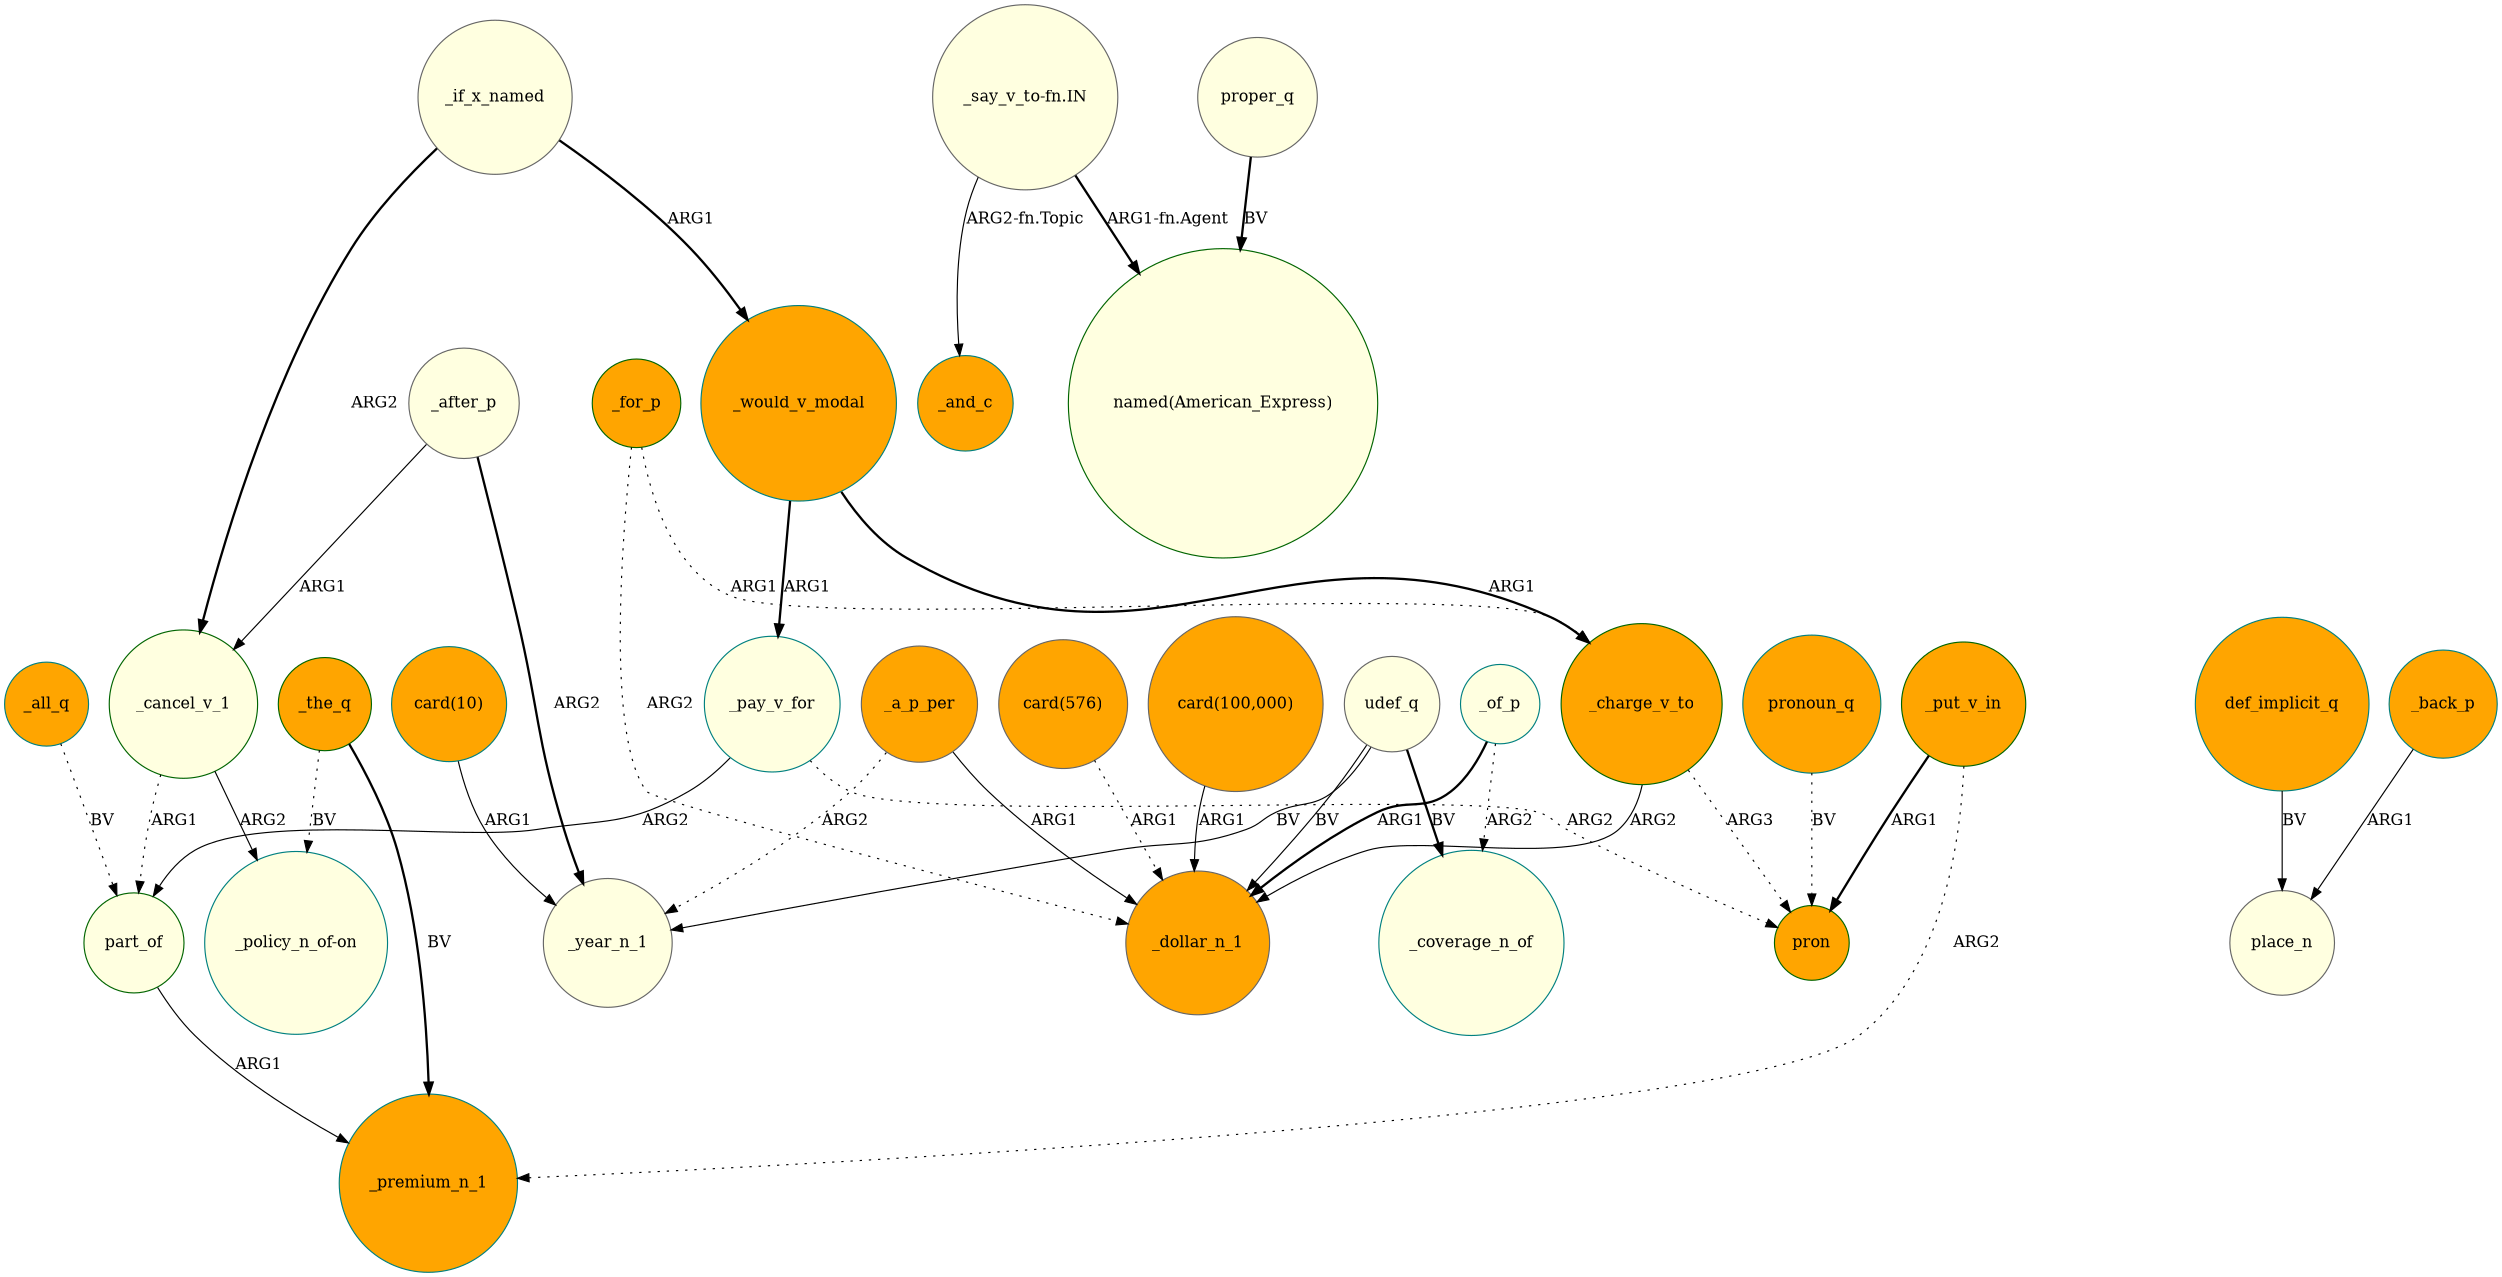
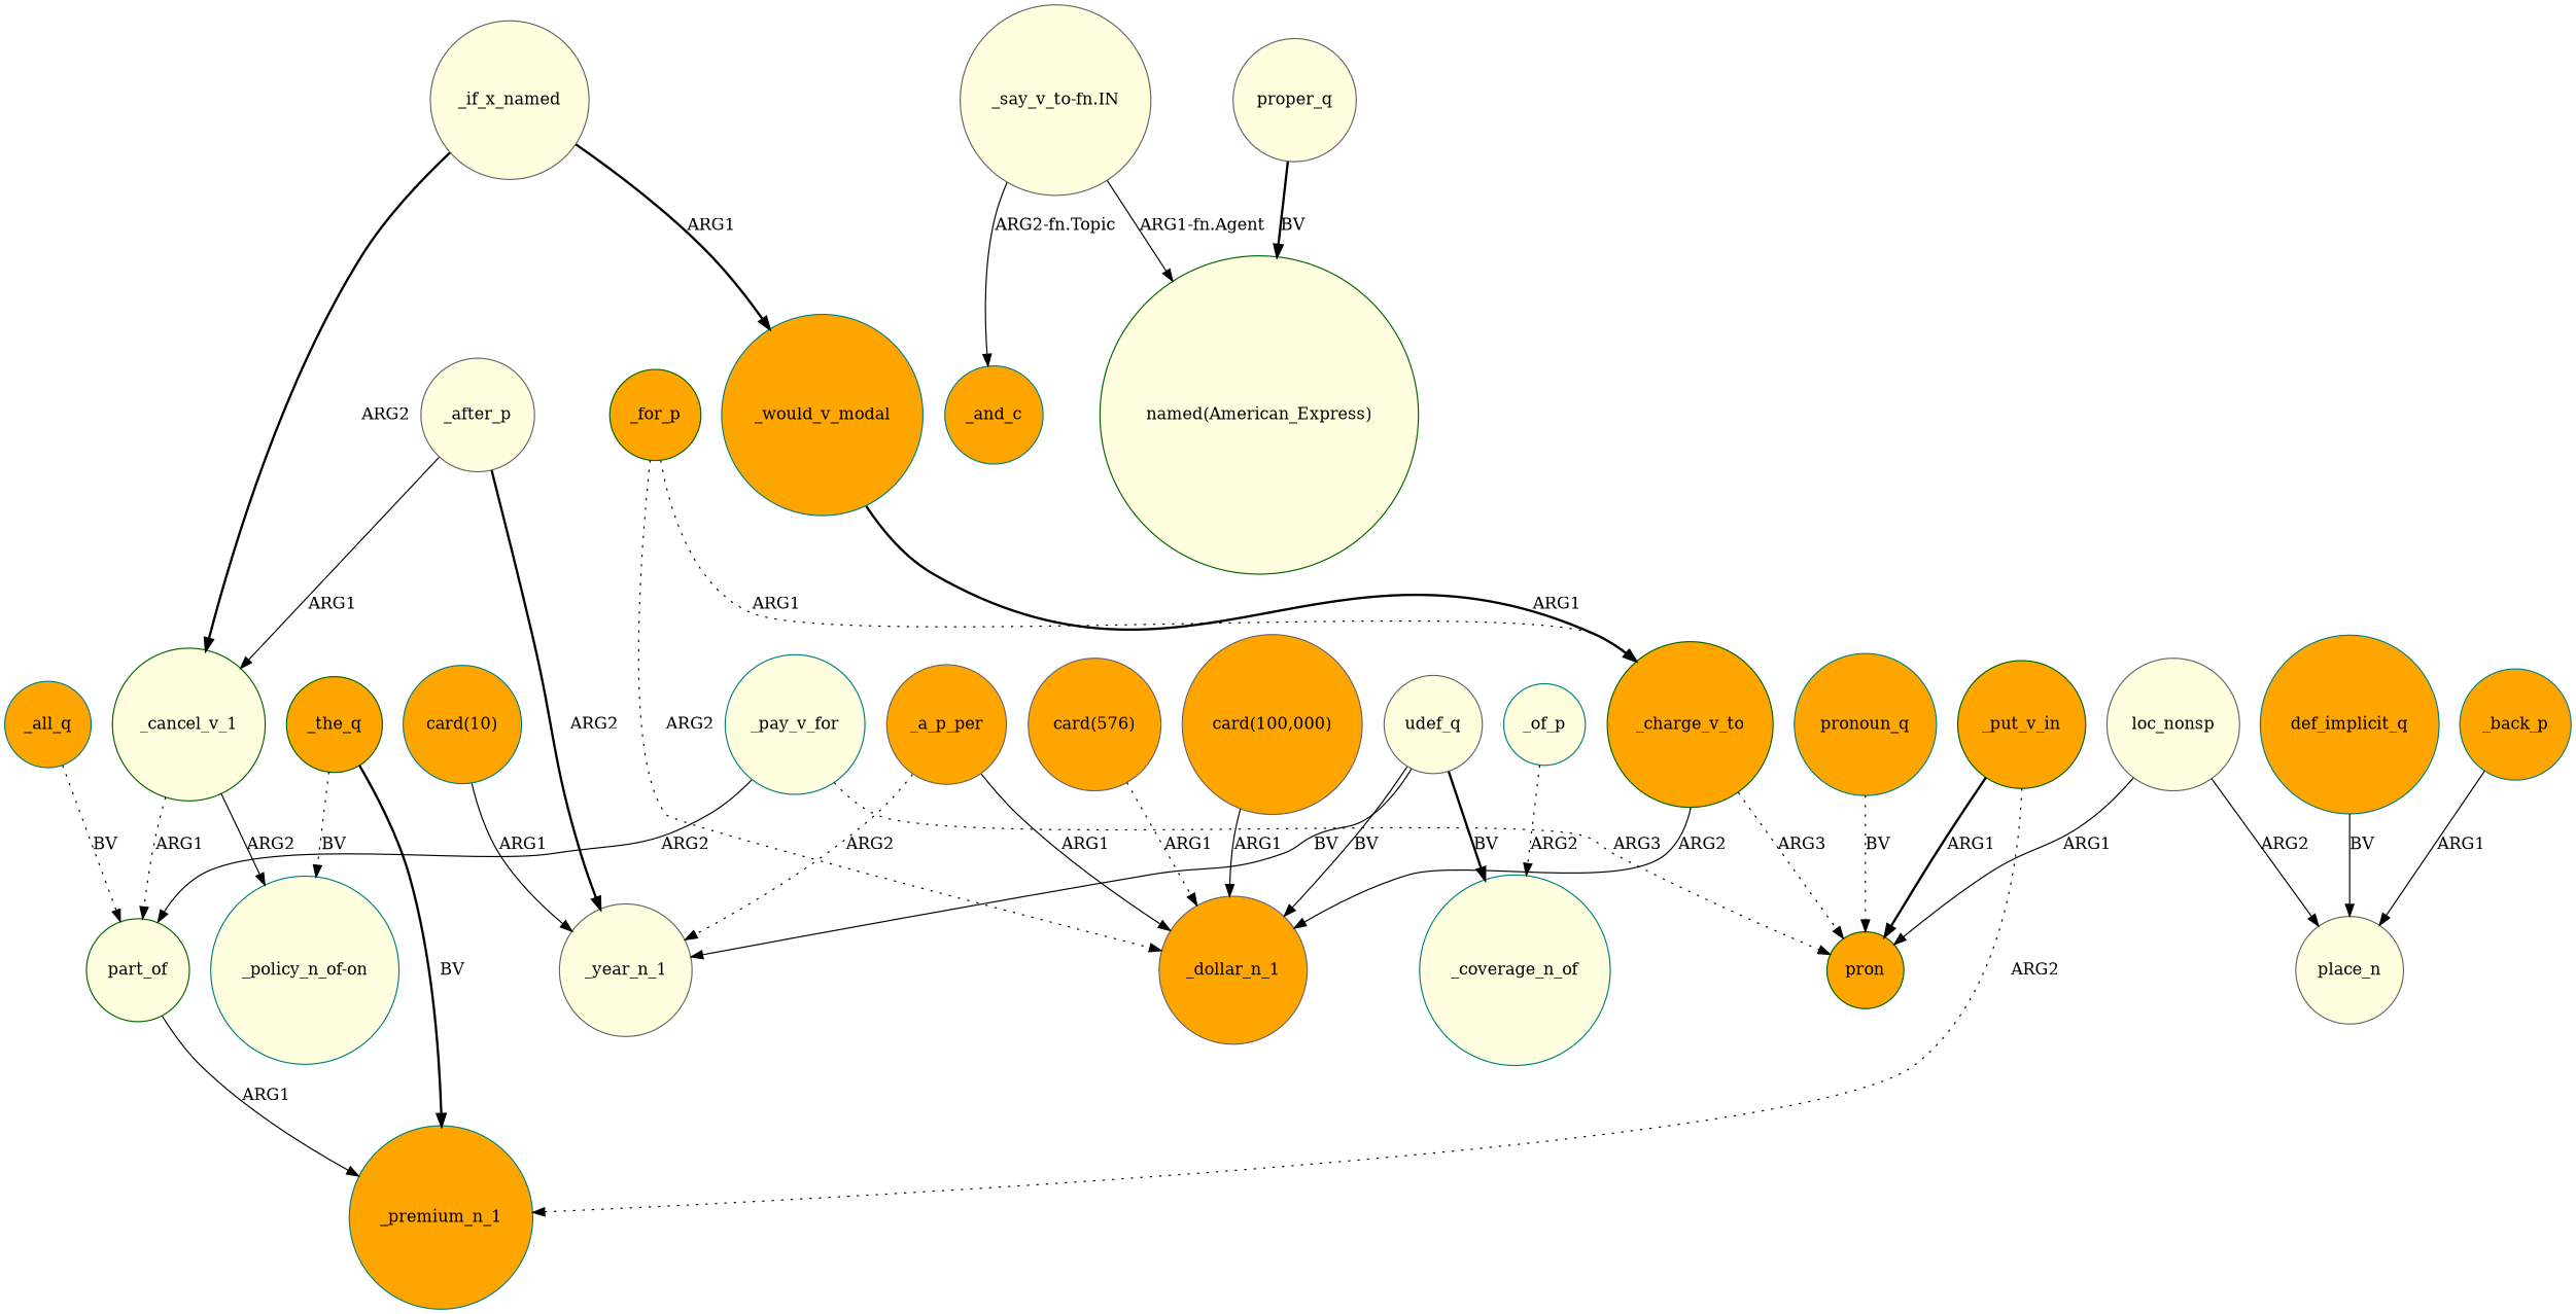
  digraph {
    node [color=gray40 fillcolor=orange shape=circle style=filled]
    edge [style=solid]
    n1 [fillcolor=lightyellow label=_if_x_named]
    _cancel_v_1 [color=darkgreen fillcolor=lightyellow]
    _would_v_modal [color=teal]
    "_policy_n_of-on" [color=teal fillcolor=lightyellow]
    part_of [color=darkgreen fillcolor=lightyellow]
    _pay_v_for [color=teal fillcolor=lightyellow]
    _charge_v_to [color=darkgreen]
    pron [color=darkgreen]
    "_say_v_to-fn.IN" [fillcolor=lightyellow]
    "named(American_Express)" [color=darkgreen fillcolor=lightyellow]
    _and_c [color=teal]
    _all_q [color=teal]
    _premium_n_1 [color=teal]
    _dollar_n_1
    _put_v_in [color=darkgreen]
    _for_p [color=darkgreen]
+   loc_nonsp [fillcolor=lightyellow]
    place_n [fillcolor=lightyellow]
    _the_q [color=darkgreen]
    _after_p [fillcolor=lightyellow]
    _year_n_1 [fillcolor=lightyellow]
    _a_p_per
    _of_p [color=teal fillcolor=lightyellow]
    _coverage_n_of [color=teal fillcolor=lightyellow]
    udef_q [fillcolor=lightyellow]
    "card(576)"
    def_implicit_q [color=teal]
    "card(10)" [color=teal]
    pronoun_q [color=teal]
    "card(100,000)"
    _back_p [color=teal]
    proper_q [fillcolor=lightyellow]
    n1 -> _cancel_v_1 [label=ARG2 style=bold]
    n1 -> _would_v_modal [label=ARG1 style=bold]
    _cancel_v_1 -> "_policy_n_of-on" [label=ARG2]
    _cancel_v_1 -> part_of [label=ARG1 style=dotted]
-   _would_v_modal -> _pay_v_for [label=ARG1 style=bold]
    _would_v_modal -> _charge_v_to [label=ARG1 style=bold]
    part_of -> _premium_n_1 [label=ARG1]
    _pay_v_for -> part_of [label=ARG2]
-   _pay_v_for -> pron [label=ARG2 style=dotted]
+   _pay_v_for -> pron [label=ARG3 style=dotted]
    _charge_v_to -> pron [label=ARG3 style=dotted]
    _charge_v_to -> _dollar_n_1 [label=ARG2]
-   "_say_v_to-fn.IN" -> "named(American_Express)" [label="ARG1-fn.Agent" style=bold]
+   "_say_v_to-fn.IN" -> "named(American_Express)" [label="ARG1-fn.Agent"]
    "_say_v_to-fn.IN" -> _and_c [label="ARG2-fn.Topic"]
    _all_q -> part_of [label=BV style=dotted]
    _put_v_in -> pron [label=ARG1 style=bold]
    _put_v_in -> _premium_n_1 [label=ARG2 style=dotted]
    _for_p -> _charge_v_to [label=ARG1 style=dotted]
    _for_p -> _dollar_n_1 [label=ARG2 style=dotted]
+   loc_nonsp -> pron [label=ARG1]
+   loc_nonsp -> place_n [label=ARG2]
    _the_q -> "_policy_n_of-on" [label=BV style=dotted]
    _the_q -> _premium_n_1 [label=BV style=bold]
    _after_p -> _cancel_v_1 [label=ARG1]
    _after_p -> _year_n_1 [label=ARG2 style=bold]
    _a_p_per -> _dollar_n_1 [label=ARG1]
    _a_p_per -> _year_n_1 [label=ARG2 style=dotted]
-   _of_p -> _dollar_n_1 [label=ARG1 style=bold]
    _of_p -> _coverage_n_of [label=ARG2 style=dotted]
    udef_q -> _dollar_n_1 [label=BV]
    udef_q -> _year_n_1 [label=BV]
    udef_q -> _coverage_n_of [label=BV style=bold]
    "card(576)" -> _dollar_n_1 [label=ARG1 style=dotted]
    def_implicit_q -> place_n [label=BV]
    "card(10)" -> _year_n_1 [label=ARG1]
    pronoun_q -> pron [label=BV style=dotted]
    "card(100,000)" -> _dollar_n_1 [label=ARG1]
    _back_p -> place_n [label=ARG1]
    proper_q -> "named(American_Express)" [label=BV style=bold]
  }
